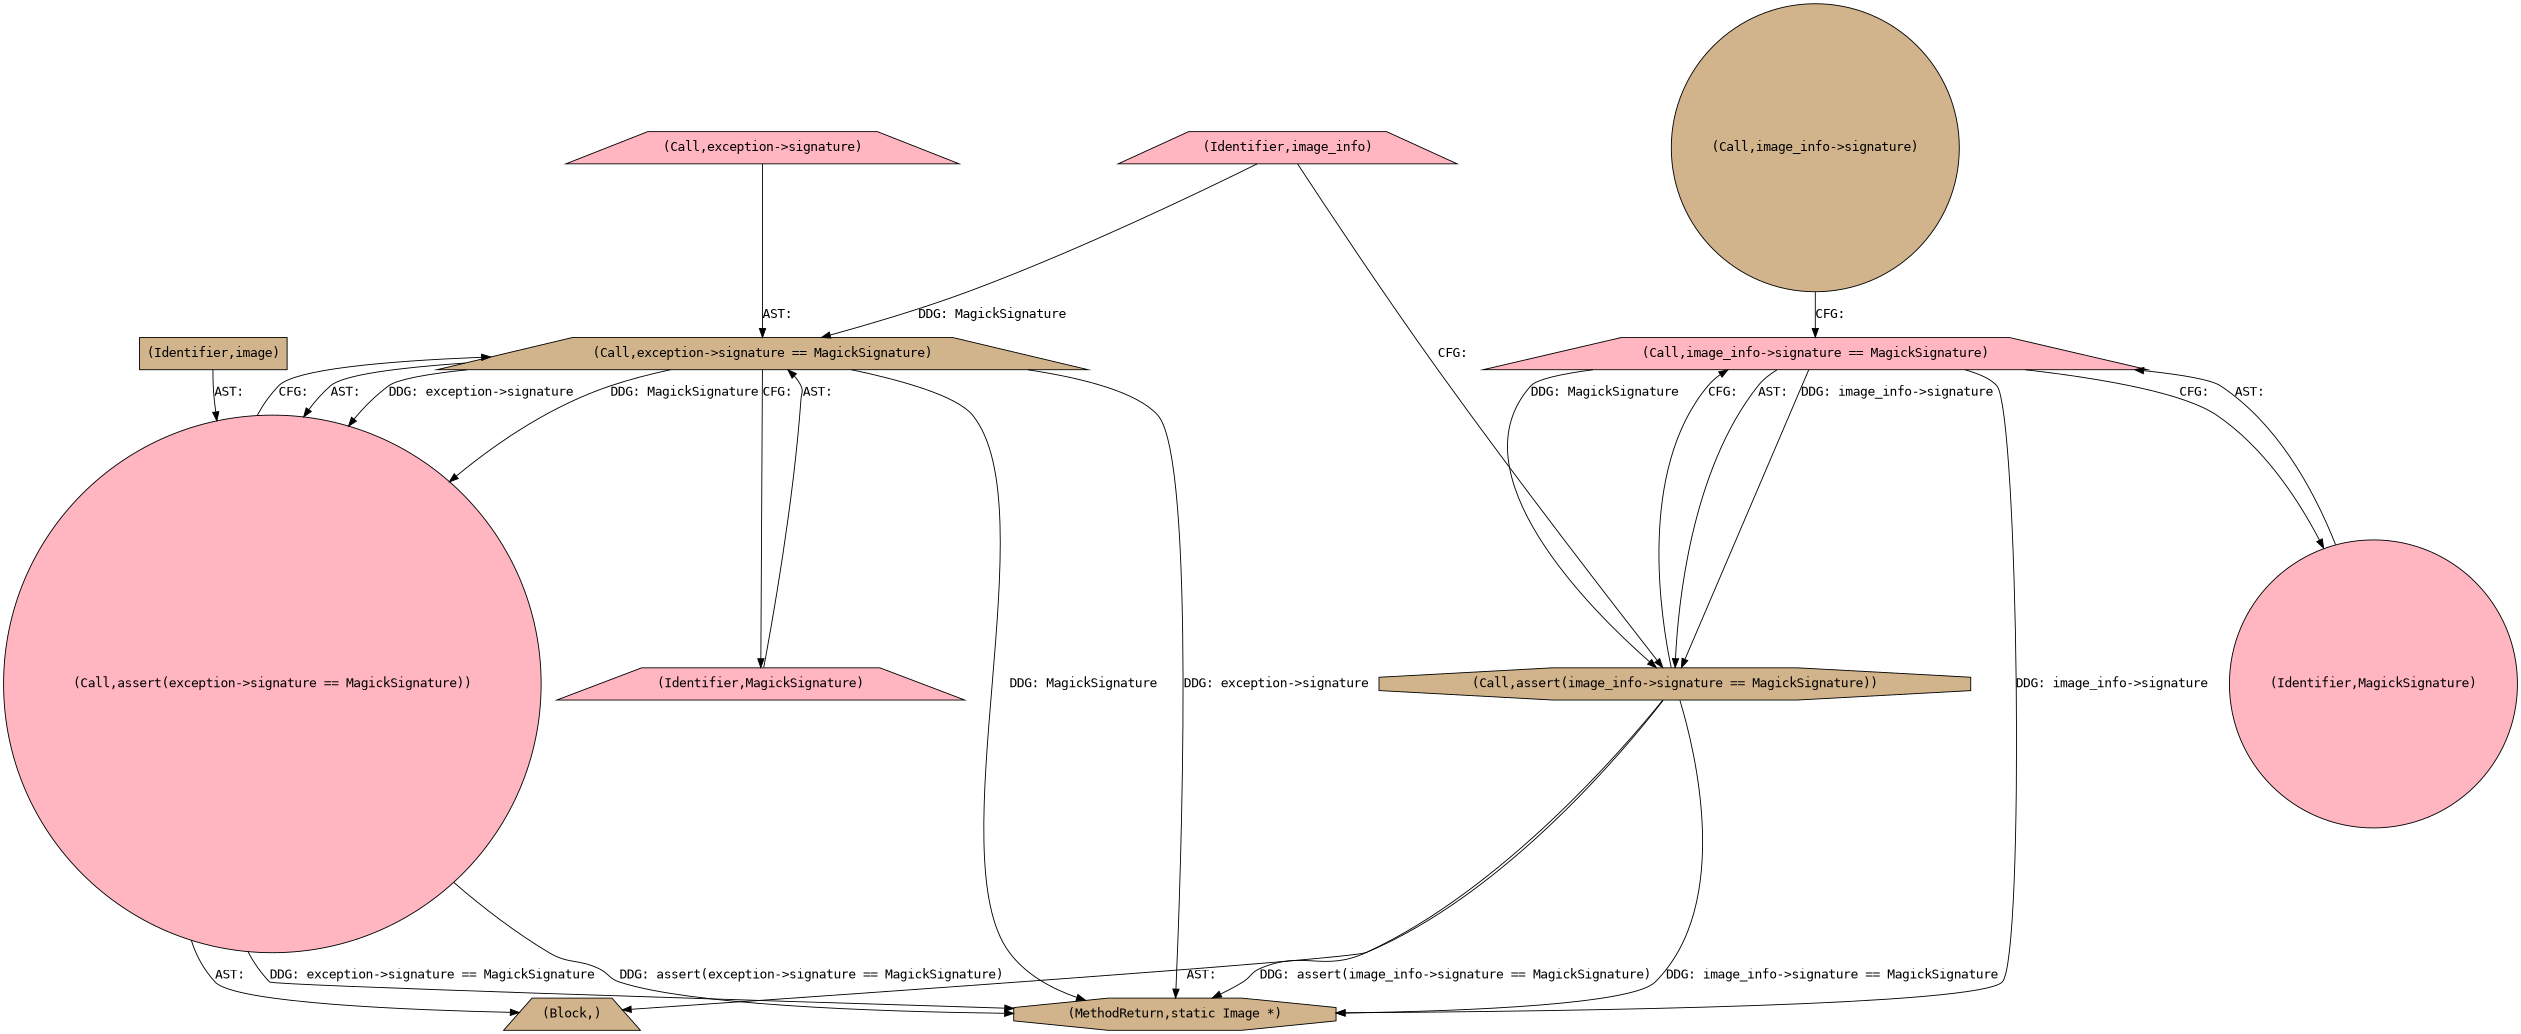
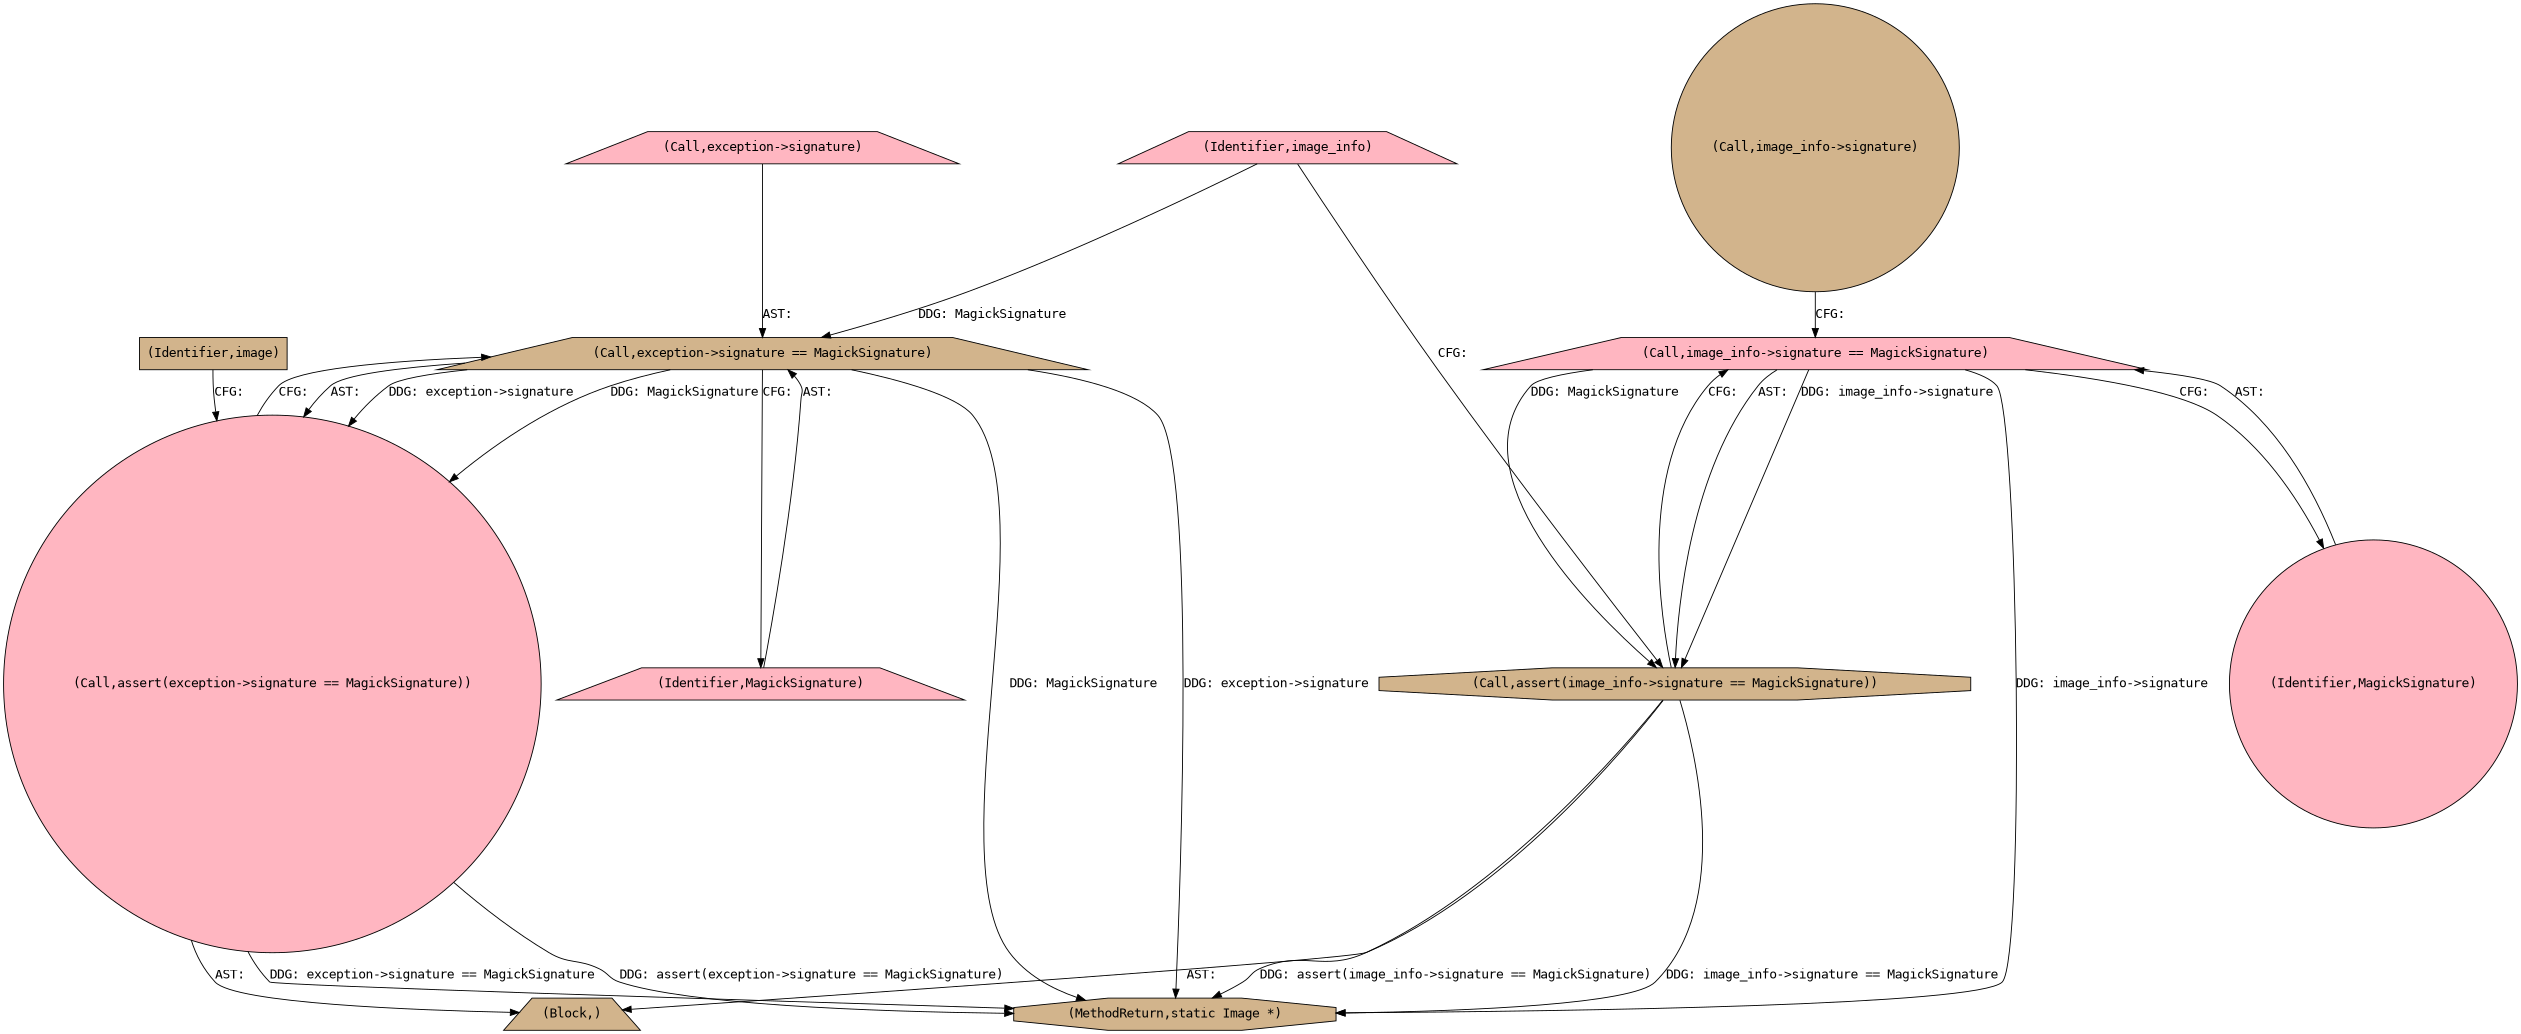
  digraph {
    fontname="DejaVu Sans Mono"
    node [fillcolor=lightpink fontname="DejaVu Sans Mono" shape=trapezium style=filled]
    edge [fontname="DejaVu Sans Mono"]
    n1 [label="(Call,image_info->signature == MagickSignature)"]
    n2 [fillcolor=tan label="(Call,assert(image_info->signature == MagickSignature))" shape=octagon]
    n3 [label="(Identifier,MagickSignature)" shape=circle]
    n4 [fillcolor=tan label="(MethodReturn,static Image *)" shape=octagon]
    n5 [fillcolor=tan label="(Block,)"]
    n6 [fillcolor=tan label="(Call,exception->signature == MagickSignature)"]
    n7 [label="(Call,assert(exception->signature == MagickSignature))" shape=circle]
    n8 [label="(Identifier,MagickSignature)"]
    n9 [label="(Call,exception->signature)"]
    n10 [label="(Identifier,image_info)"]
    n11 [fillcolor=tan label="(Call,image_info->signature)" shape=circle]
    n12 [fillcolor=tan label="(Identifier,image)" shape=box]
    n1 -> n2 [label="AST: "]
    n1 -> n2 [label="DDG: image_info->signature"]
    n1 -> n2 [label="DDG: MagickSignature"]
    n1 -> n3 [label="CFG: "]
    n1 -> n4 [label="DDG: image_info->signature"]
    n2 -> n1 [label="CFG: "]
    n2 -> n4 [label="DDG: image_info->signature == MagickSignature"]
    n2 -> n4 [label="DDG: assert(image_info->signature == MagickSignature)"]
    n2 -> n5 [label="AST: "]
    n3 -> n1 [label="AST: "]
    n6 -> n4 [label="DDG: MagickSignature"]
    n6 -> n4 [label="DDG: exception->signature"]
    n6 -> n7 [label="AST: "]
    n6 -> n7 [label="DDG: exception->signature"]
    n6 -> n7 [label="DDG: MagickSignature"]
    n6 -> n8 [label="CFG: "]
    n7 -> n4 [label="DDG: assert(exception->signature == MagickSignature)"]
    n7 -> n4 [label="DDG: exception->signature == MagickSignature"]
    n7 -> n5 [label="AST: "]
    n7 -> n6 [label="CFG: "]
    n8 -> n6 [label="AST: "]
    n9 -> n6 [label="AST: "]
    n10 -> n2 [label="CFG: "]
    n10 -> n6 [label="DDG: MagickSignature"]
    n11 -> n1 [label="CFG: "]
-   n12 -> n7 [label="AST: "]
+   n12 -> n7 [label="CFG: "]
  }
